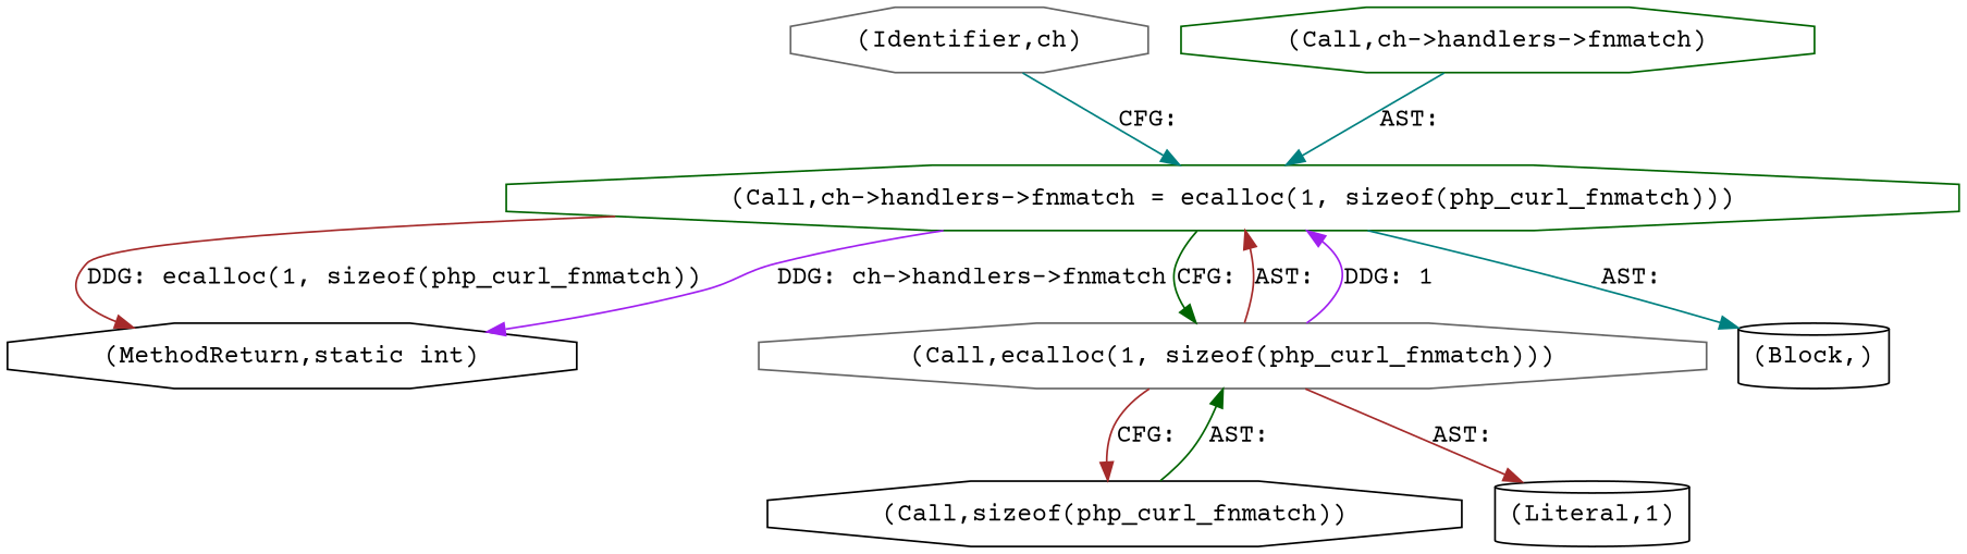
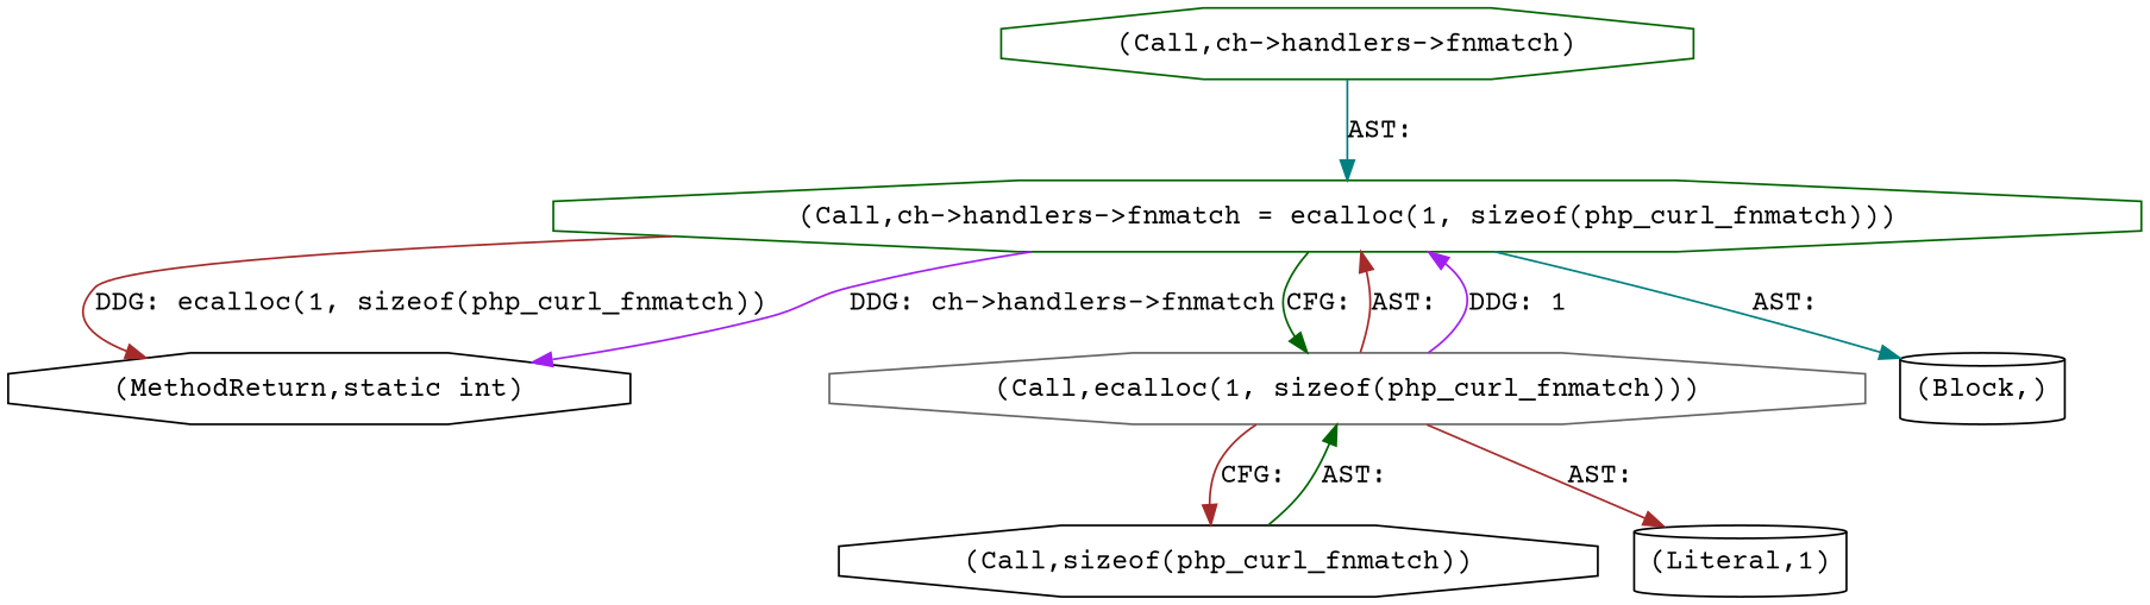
  digraph {
    fontname="Courier Prime"
    node [color=black fontname="Courier Prime" shape=octagon]
    edge [color=brown fontname="Courier Prime"]
    n1 [color=darkgreen label="(Call,ch->handlers->fnmatch = ecalloc(1, sizeof(php_curl_fnmatch)))"]
    n2 [color=gray40 label="(Call,ecalloc(1, sizeof(php_curl_fnmatch)))"]
    n3 [label="(MethodReturn,static int)"]
    n4 [label="(Block,)" shape=cylinder]
    n5 [label="(Call,sizeof(php_curl_fnmatch))"]
    n6 [label="(Literal,1)" shape=cylinder]
-   n7 [color=gray40 label="(Identifier,ch)"]
    n8 [color=darkgreen label="(Call,ch->handlers->fnmatch)"]
    n1 -> n2 [color=darkgreen label="CFG: "]
    n1 -> n3 [label="DDG: ecalloc(1, sizeof(php_curl_fnmatch))"]
    n1 -> n3 [color=purple label="DDG: ch->handlers->fnmatch"]
    n1 -> n4 [color=teal label="AST: "]
    n2 -> n1 [label="AST: "]
    n2 -> n1 [color=purple label="DDG: 1"]
    n2 -> n5 [label="CFG: "]
    n2 -> n6 [label="AST: "]
    n5 -> n2 [color=darkgreen label="AST: "]
-   n7 -> n1 [color=teal label="CFG: "]
    n8 -> n1 [color=teal label="AST: "]
  }
